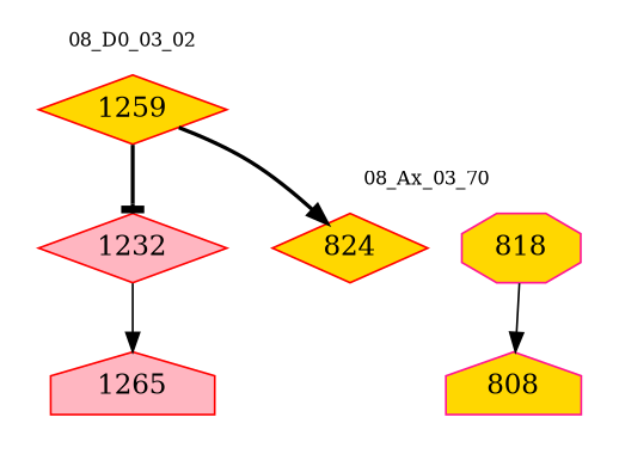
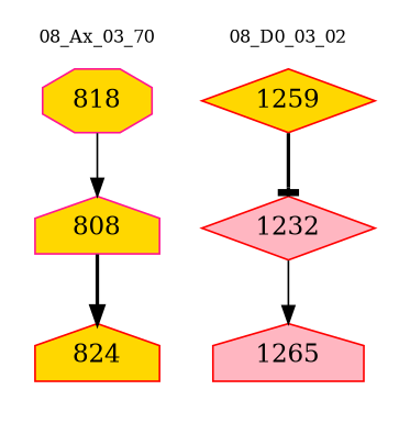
  digraph {
    node [color=red fillcolor=gold shape=house style=filled]
    edge [arrowhead=normal color=black style=solid]
    n1 [color=deeppink label=818 shape=octagon]
    n2 [color=deeppink label=808]
-   n3 [label=824 shape=diamond]
+   n3 [label=824]
    n4 [label=1259 shape=diamond]
    n5 [fillcolor=lightpink label=1232 shape=diamond]
    n6 [fillcolor=lightpink label=1265]
    subgraph cluster_1 {
      color=white
      fontsize=10
      label="08_Ax_03_70"
      n1
      n2
      n3
    }
    subgraph cluster_2 {
      color=white
      fontsize=10
      label="08_D0_03_02"
      n4
      n5
      n6
    }
    n1 -> n2
-   n4 -> n3 [style=bold]
+   n2 -> n3 [style=bold]
    n4 -> n5 [arrowhead=tee style=bold]
    n5 -> n6
  }
